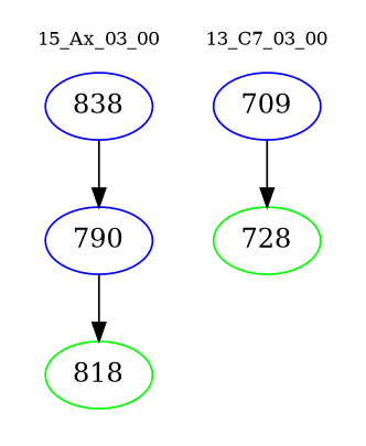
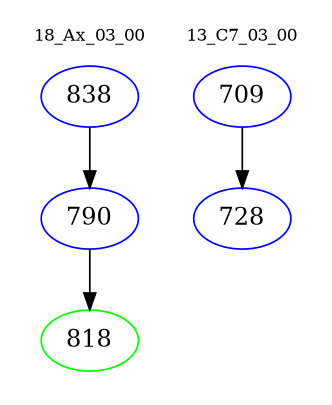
  digraph {
    node [color=blue]
    edge [color=black]
    n1 [label=838]
    n2 [label=790]
    n3 [color=green label=818]
    n4 [label=709]
-   n5 [color=green label=728]
+   n5 [label=728]
    subgraph cluster_1 {
      color=white
      fontsize=10
-     label="15_Ax_03_00"
+     label="18_Ax_03_00"
      n1
      n2
      n3
    }
    subgraph cluster_2 {
      color=white
      fontsize=10
      label="13_C7_03_00"
      n4
      n5
    }
    n1 -> n2
    n2 -> n3
    n4 -> n5
  }
